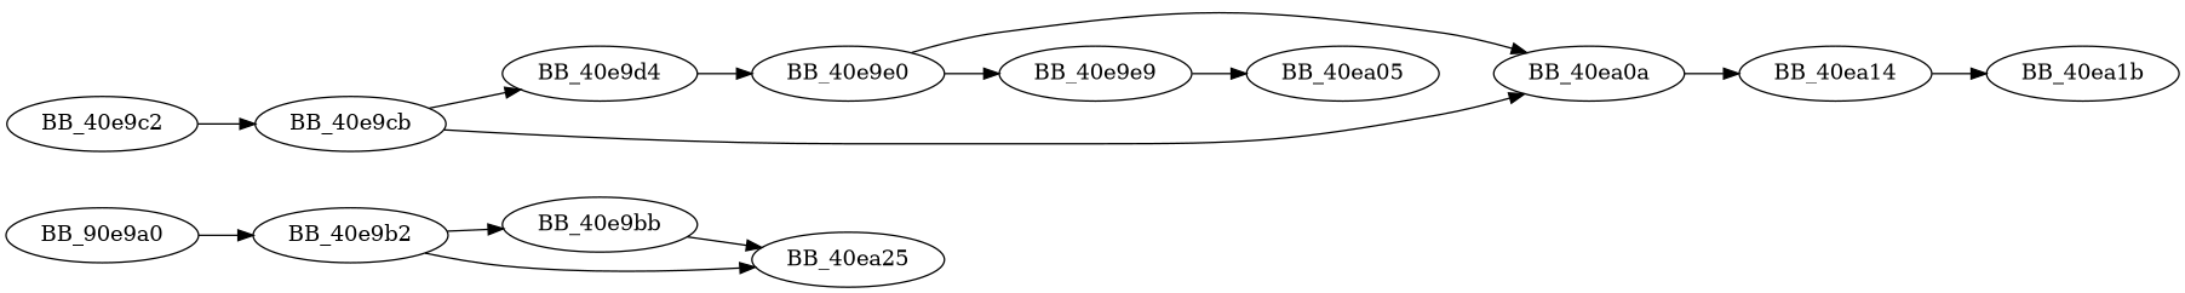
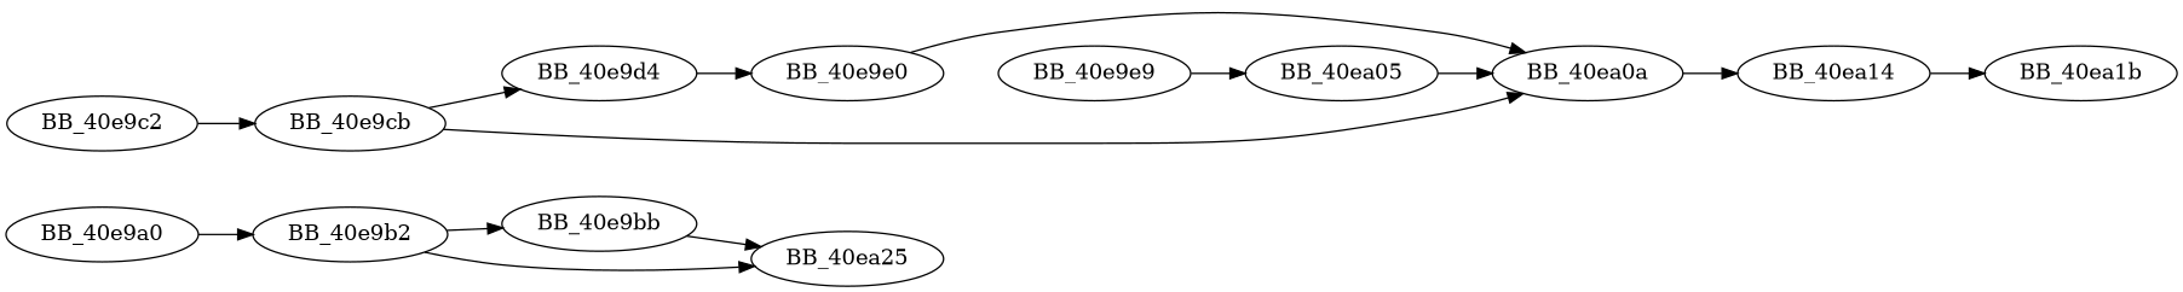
  digraph {
    rankdir=LR
-   BB_40e9a0 [label=BB_90e9a0]
+   BB_40e9a0
    BB_40e9b2
    BB_40e9bb
    BB_40ea25
    BB_40e9c2
    BB_40e9cb
    BB_40e9d4
    BB_40ea0a
    BB_40e9e0
    BB_40ea14
    BB_40e9e9
    BB_40ea1b
    BB_40ea05
    BB_40e9a0 -> BB_40e9b2
    BB_40e9b2 -> BB_40e9bb
    BB_40e9b2 -> BB_40ea25
    BB_40e9bb -> BB_40ea25
    BB_40e9c2 -> BB_40e9cb
    BB_40e9cb -> BB_40e9d4
    BB_40e9cb -> BB_40ea0a
    BB_40e9d4 -> BB_40e9e0
    BB_40ea0a -> BB_40ea14
    BB_40e9e0 -> BB_40ea0a
-   BB_40e9e0 -> BB_40e9e9
    BB_40ea14 -> BB_40ea1b
    BB_40e9e9 -> BB_40ea05
+   BB_40ea05 -> BB_40ea0a
  }
